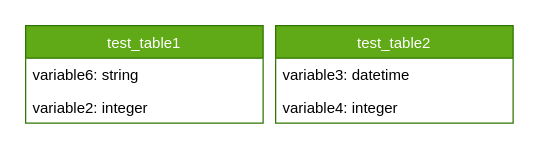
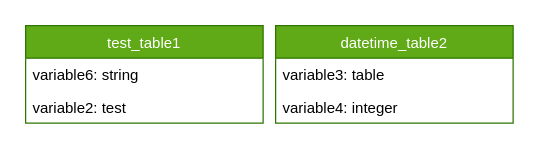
  <mxCell id="0" />
  <mxCell id="1" parent="0" />
  <mxCell id="2" value="test_table1" style="swimlane;fontStyle=0;childLayout=stackLayout;horizontal=1;startSize=26;fillColor=#60a917;horizontalStack=0;resizeParent=1;resizeParentMax=0;resizeLast=0;collapsible=1;marginBottom=0;strokeColor=#2D7600;fontColor=#ffffff;" parent="1" vertex="1"><mxGeometry x="20" y="20" width="190" height="78" as="geometry"><mxRectangle x="310" y="160" width="130" height="26" as="alternateBounds" /></mxGeometry></mxCell>
  <mxCell id="3" value="variable6: string" style="text;strokeColor=none;fillColor=none;align=left;verticalAlign=top;spacingLeft=4;spacingRight=4;overflow=hidden;rotatable=0;points=[[0,0.5],[1,0.5]];portConstraint=eastwest;" parent="2" vertex="1"><mxGeometry y="26" width="190" height="26" as="geometry" /></mxCell>
- <mxCell id="4" value="variable2: integer" style="text;strokeColor=none;fillColor=none;align=left;verticalAlign=top;spacingLeft=4;spacingRight=4;overflow=hidden;rotatable=0;points=[[0,0.5],[1,0.5]];portConstraint=eastwest;" parent="2" vertex="1"><mxGeometry y="52" width="190" height="26" as="geometry" /></mxCell>
- <mxCell id="5" value="test_table2" style="swimlane;fontStyle=0;childLayout=stackLayout;horizontal=1;startSize=26;fillColor=#60a917;horizontalStack=0;resizeParent=1;resizeParentMax=0;resizeLast=0;collapsible=1;marginBottom=0;strokeColor=#2D7600;fontColor=#ffffff;" parent="1" vertex="1"><mxGeometry x="220" y="20" width="190" height="78" as="geometry"><mxRectangle x="310" y="160" width="130" height="26" as="alternateBounds" /></mxGeometry></mxCell>
- <mxCell id="6" value="variable3: datetime" style="text;strokeColor=none;fillColor=none;align=left;verticalAlign=top;spacingLeft=4;spacingRight=4;overflow=hidden;rotatable=0;points=[[0,0.5],[1,0.5]];portConstraint=eastwest;" parent="5" vertex="1"><mxGeometry y="26" width="190" height="26" as="geometry" /></mxCell>
+ <mxCell id="4" value="variable2: test" style="text;strokeColor=none;fillColor=none;align=left;verticalAlign=top;spacingLeft=4;spacingRight=4;overflow=hidden;rotatable=0;points=[[0,0.5],[1,0.5]];portConstraint=eastwest;" parent="2" vertex="1"><mxGeometry y="52" width="190" height="26" as="geometry" /></mxCell>
+ <mxCell id="5" value="datetime_table2" style="swimlane;fontStyle=0;childLayout=stackLayout;horizontal=1;startSize=26;fillColor=#60a917;horizontalStack=0;resizeParent=1;resizeParentMax=0;resizeLast=0;collapsible=1;marginBottom=0;strokeColor=#2D7600;fontColor=#ffffff;" parent="1" vertex="1"><mxGeometry x="220" y="20" width="190" height="78" as="geometry"><mxRectangle x="310" y="160" width="130" height="26" as="alternateBounds" /></mxGeometry></mxCell>
+ <mxCell id="6" value="variable3: table" style="text;strokeColor=none;fillColor=none;align=left;verticalAlign=top;spacingLeft=4;spacingRight=4;overflow=hidden;rotatable=0;points=[[0,0.5],[1,0.5]];portConstraint=eastwest;" parent="5" vertex="1"><mxGeometry y="26" width="190" height="26" as="geometry" /></mxCell>
  <mxCell id="7" value="variable4: integer" style="text;strokeColor=none;fillColor=none;align=left;verticalAlign=top;spacingLeft=4;spacingRight=4;overflow=hidden;rotatable=0;points=[[0,0.5],[1,0.5]];portConstraint=eastwest;" parent="5" vertex="1"><mxGeometry y="52" width="190" height="26" as="geometry" /></mxCell>
